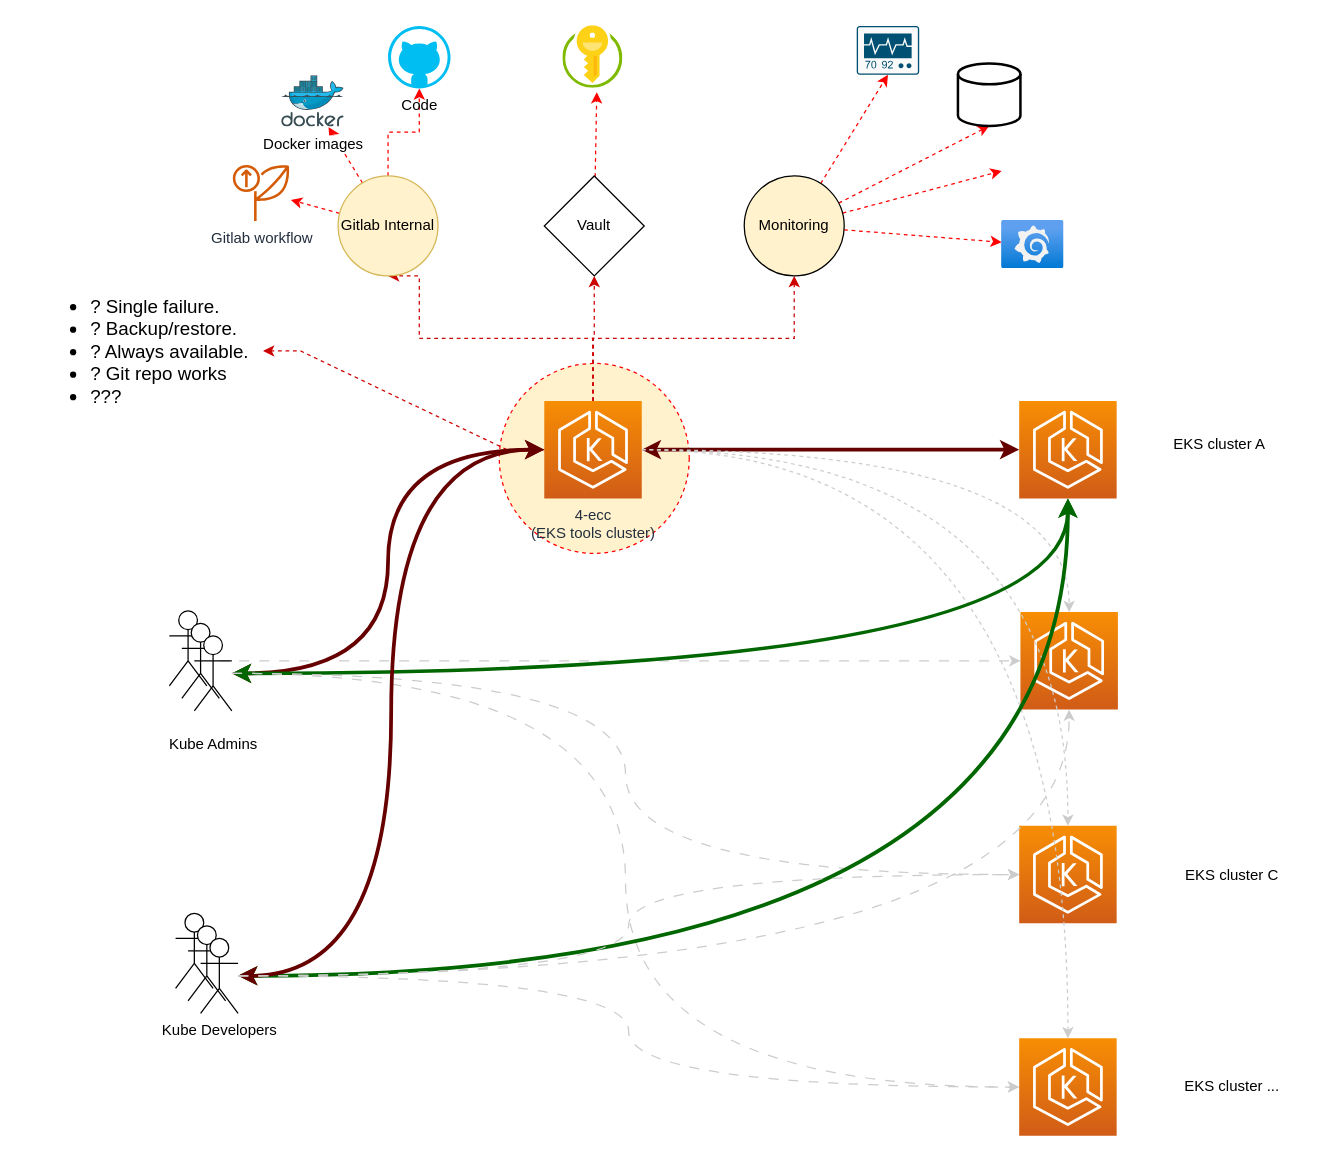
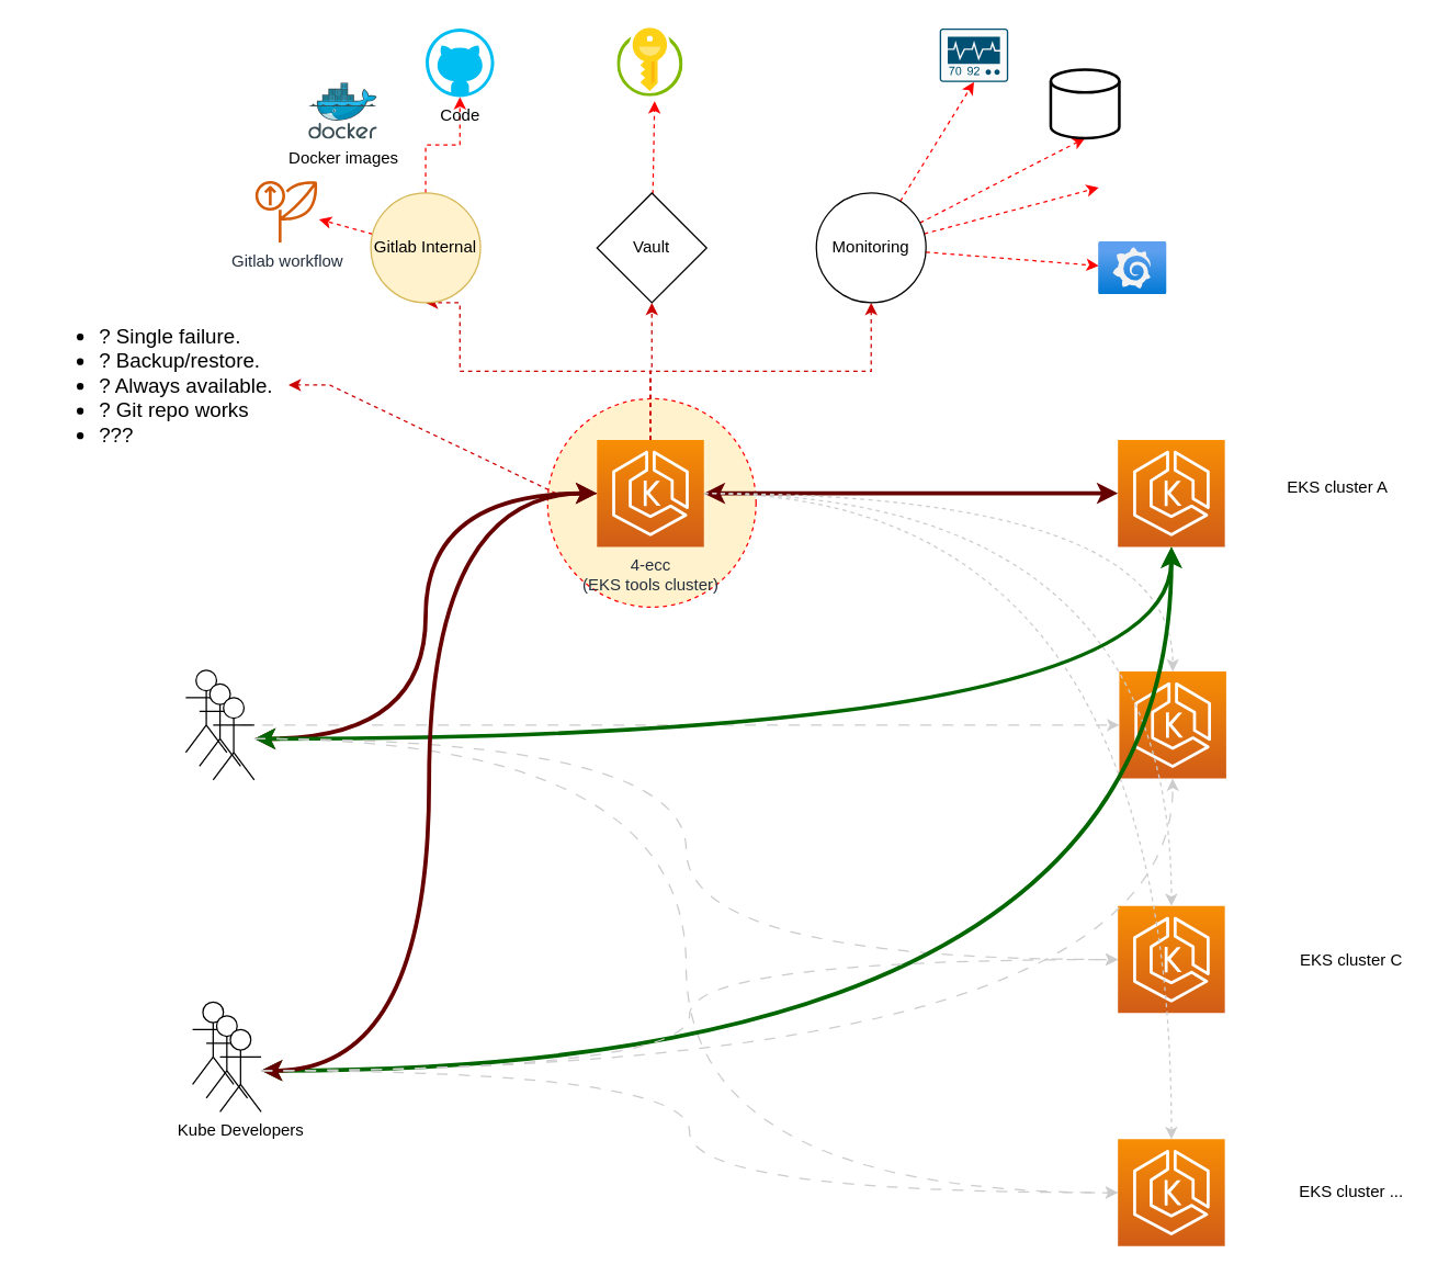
  <mxCell id="0" />
  <mxCell id="1" parent="0" />
  <mxCell id="2" value="" style="ellipse;whiteSpace=wrap;html=1;aspect=fixed;strokeColor=#FF0000;dashed=1;fillColor=#fff2cc;strokeWidth=1;" parent="1" vertex="1"><mxGeometry x="399" y="290" width="152" height="152" as="geometry" /></mxCell>
  <mxCell id="3" value="" style="sketch=0;points=[[0,0,0],[0.25,0,0],[0.5,0,0],[0.75,0,0],[1,0,0],[0,1,0],[0.25,1,0],[0.5,1,0],[0.75,1,0],[1,1,0],[0,0.25,0],[0,0.5,0],[0,0.75,0],[1,0.25,0],[1,0.5,0],[1,0.75,0]];outlineConnect=0;fontColor=#232F3E;gradientColor=#F78E04;gradientDirection=north;fillColor=#D05C17;strokeColor=#ffffff;dashed=0;verticalLabelPosition=bottom;verticalAlign=top;align=center;html=1;fontSize=12;fontStyle=0;aspect=fixed;shape=mxgraph.aws4.resourceIcon;resIcon=mxgraph.aws4.eks;" parent="1" vertex="1"><mxGeometry x="815" y="320" width="78" height="78" as="geometry" /></mxCell>
  <mxCell id="4" value="" style="sketch=0;points=[[0,0,0],[0.25,0,0],[0.5,0,0],[0.75,0,0],[1,0,0],[0,1,0],[0.25,1,0],[0.5,1,0],[0.75,1,0],[1,1,0],[0,0.25,0],[0,0.5,0],[0,0.75,0],[1,0.25,0],[1,0.5,0],[1,0.75,0]];outlineConnect=0;fontColor=#232F3E;gradientColor=#F78E04;gradientDirection=north;fillColor=#D05C17;strokeColor=#ffffff;dashed=0;verticalLabelPosition=bottom;verticalAlign=top;align=center;html=1;fontSize=12;fontStyle=0;aspect=fixed;shape=mxgraph.aws4.resourceIcon;resIcon=mxgraph.aws4.eks;" parent="1" vertex="1"><mxGeometry x="816" y="489" width="78" height="78" as="geometry" /></mxCell>
  <mxCell id="5" value="" style="sketch=0;points=[[0,0,0],[0.25,0,0],[0.5,0,0],[0.75,0,0],[1,0,0],[0,1,0],[0.25,1,0],[0.5,1,0],[0.75,1,0],[1,1,0],[0,0.25,0],[0,0.5,0],[0,0.75,0],[1,0.25,0],[1,0.5,0],[1,0.75,0]];outlineConnect=0;fontColor=#232F3E;gradientColor=#F78E04;gradientDirection=north;fillColor=#D05C17;strokeColor=#ffffff;dashed=0;verticalLabelPosition=bottom;verticalAlign=top;align=center;html=1;fontSize=12;fontStyle=0;aspect=fixed;shape=mxgraph.aws4.resourceIcon;resIcon=mxgraph.aws4.eks;" parent="1" vertex="1"><mxGeometry x="815" y="660" width="78" height="78" as="geometry" /></mxCell>
  <mxCell id="6" value="" style="sketch=0;points=[[0,0,0],[0.25,0,0],[0.5,0,0],[0.75,0,0],[1,0,0],[0,1,0],[0.25,1,0],[0.5,1,0],[0.75,1,0],[1,1,0],[0,0.25,0],[0,0.5,0],[0,0.75,0],[1,0.25,0],[1,0.5,0],[1,0.75,0]];outlineConnect=0;fontColor=#232F3E;gradientColor=#F78E04;gradientDirection=north;fillColor=#D05C17;strokeColor=#ffffff;dashed=0;verticalLabelPosition=bottom;verticalAlign=top;align=center;html=1;fontSize=12;fontStyle=0;aspect=fixed;shape=mxgraph.aws4.resourceIcon;resIcon=mxgraph.aws4.eks;" parent="1" vertex="1"><mxGeometry x="815" y="830" width="78" height="78" as="geometry" /></mxCell>
  <mxCell id="7" style="edgeStyle=orthogonalEdgeStyle;curved=1;rounded=0;orthogonalLoop=1;jettySize=auto;html=1;entryX=0;entryY=0.5;entryDx=0;entryDy=0;entryPerimeter=0;strokeColor=#660000;startArrow=classic;startFill=1;strokeWidth=3;" parent="1" source="15" target="3" edge="1"><mxGeometry relative="1" as="geometry" /></mxCell>
  <mxCell id="8" style="edgeStyle=orthogonalEdgeStyle;curved=1;rounded=0;orthogonalLoop=1;jettySize=auto;html=1;entryX=0.5;entryY=0;entryDx=0;entryDy=0;entryPerimeter=0;strokeColor=#CCCCCC;dashed=1;" parent="1" source="15" target="4" edge="1"><mxGeometry relative="1" as="geometry" /></mxCell>
  <mxCell id="9" style="edgeStyle=orthogonalEdgeStyle;curved=1;rounded=0;orthogonalLoop=1;jettySize=auto;html=1;entryX=0.5;entryY=0;entryDx=0;entryDy=0;entryPerimeter=0;strokeColor=#CCCCCC;dashed=1;" parent="1" source="15" target="5" edge="1"><mxGeometry relative="1" as="geometry" /></mxCell>
  <mxCell id="10" style="edgeStyle=orthogonalEdgeStyle;curved=1;rounded=0;orthogonalLoop=1;jettySize=auto;html=1;strokeColor=#CCCCCC;dashed=1;" parent="1" source="15" target="6" edge="1"><mxGeometry relative="1" as="geometry" /></mxCell>
  <mxCell id="11" style="edgeStyle=orthogonalEdgeStyle;rounded=0;orthogonalLoop=1;jettySize=auto;html=1;entryX=0.5;entryY=1;entryDx=0;entryDy=0;dashed=1;strokeColor=#CC0000;strokeWidth=1;startArrow=none;startFill=0;" parent="1" source="15" target="39" edge="1"><mxGeometry relative="1" as="geometry"><Array as="points"><mxPoint x="474" y="270" /><mxPoint x="335" y="270" /></Array></mxGeometry></mxCell>
  <mxCell id="12" style="edgeStyle=orthogonalEdgeStyle;rounded=0;orthogonalLoop=1;jettySize=auto;html=1;entryX=0.5;entryY=1;entryDx=0;entryDy=0;dashed=1;strokeColor=#CC0000;strokeWidth=1;startArrow=none;startFill=0;" parent="1" source="15" target="41" edge="1"><mxGeometry relative="1" as="geometry" /></mxCell>
  <mxCell id="13" style="edgeStyle=orthogonalEdgeStyle;rounded=0;orthogonalLoop=1;jettySize=auto;html=1;entryX=0.5;entryY=1;entryDx=0;entryDy=0;dashed=1;strokeColor=#CC0000;strokeWidth=1;startArrow=none;startFill=0;" parent="1" source="15" edge="1"><mxGeometry relative="1" as="geometry"><Array as="points"><mxPoint x="474" y="270" /><mxPoint x="635" y="270" /></Array><mxPoint x="635" y="220" as="targetPoint" /></mxGeometry></mxCell>
  <mxCell id="14" style="edgeStyle=entityRelationEdgeStyle;rounded=0;orthogonalLoop=1;jettySize=auto;html=1;dashed=1;strokeColor=#CC0000;strokeWidth=1;startArrow=none;startFill=0;" parent="1" source="15" target="42" edge="1"><mxGeometry relative="1" as="geometry" /></mxCell>
  <mxCell id="15" value="4-ecc &lt;br&gt;(EKS tools cluster)" style="sketch=0;points=[[0,0,0],[0.25,0,0],[0.5,0,0],[0.75,0,0],[1,0,0],[0,1,0],[0.25,1,0],[0.5,1,0],[0.75,1,0],[1,1,0],[0,0.25,0],[0,0.5,0],[0,0.75,0],[1,0.25,0],[1,0.5,0],[1,0.75,0]];outlineConnect=0;fontColor=#232F3E;gradientColor=#F78E04;gradientDirection=north;fillColor=#D05C17;strokeColor=#ffffff;dashed=0;verticalLabelPosition=bottom;verticalAlign=top;align=center;html=1;fontSize=12;fontStyle=0;aspect=fixed;shape=mxgraph.aws4.resourceIcon;resIcon=mxgraph.aws4.eks;" parent="1" vertex="1"><mxGeometry x="435" y="320" width="78" height="78" as="geometry" /></mxCell>
  <mxCell id="16" value="" style="shape=umlActor;verticalLabelPosition=bottom;verticalAlign=top;html=1;outlineConnect=0;" parent="1" vertex="1"><mxGeometry x="135" y="488" width="30" height="60" as="geometry" /></mxCell>
  <mxCell id="17" style="edgeStyle=orthogonalEdgeStyle;curved=1;rounded=0;orthogonalLoop=1;jettySize=auto;html=1;dashed=1;dashPattern=8 8;strokeColor=#CCCCCC;" parent="1" source="18" target="4" edge="1"><mxGeometry relative="1" as="geometry" /></mxCell>
  <mxCell id="18" value="" style="shape=umlActor;verticalLabelPosition=bottom;verticalAlign=top;html=1;outlineConnect=0;" parent="1" vertex="1"><mxGeometry x="145" y="498" width="30" height="60" as="geometry" /></mxCell>
  <mxCell id="19" style="edgeStyle=orthogonalEdgeStyle;curved=1;rounded=0;orthogonalLoop=1;jettySize=auto;html=1;entryX=0;entryY=0.5;entryDx=0;entryDy=0;entryPerimeter=0;strokeColor=#660000;startArrow=classic;startFill=1;strokeWidth=3;" parent="1" source="23" target="15" edge="1"><mxGeometry relative="1" as="geometry" /></mxCell>
  <mxCell id="20" style="edgeStyle=orthogonalEdgeStyle;curved=1;rounded=0;orthogonalLoop=1;jettySize=auto;html=1;strokeColor=#006600;startArrow=classic;startFill=1;strokeWidth=3;" parent="1" source="23" target="3" edge="1"><mxGeometry relative="1" as="geometry" /></mxCell>
  <mxCell id="21" style="edgeStyle=orthogonalEdgeStyle;curved=1;rounded=0;orthogonalLoop=1;jettySize=auto;html=1;entryX=0;entryY=0.5;entryDx=0;entryDy=0;entryPerimeter=0;dashed=1;dashPattern=8 8;strokeColor=#CCCCCC;" parent="1" source="23" target="5" edge="1"><mxGeometry relative="1" as="geometry" /></mxCell>
  <mxCell id="22" style="edgeStyle=orthogonalEdgeStyle;curved=1;rounded=0;orthogonalLoop=1;jettySize=auto;html=1;entryX=0;entryY=0.5;entryDx=0;entryDy=0;entryPerimeter=0;dashed=1;dashPattern=8 8;strokeColor=#CCCCCC;" parent="1" source="23" target="6" edge="1"><mxGeometry relative="1" as="geometry" /></mxCell>
  <mxCell id="23" value="" style="shape=umlActor;verticalLabelPosition=bottom;verticalAlign=top;html=1;outlineConnect=0;" parent="1" vertex="1"><mxGeometry x="155" y="508" width="30" height="60" as="geometry" /></mxCell>
  <mxCell id="24" value="" style="shape=umlActor;verticalLabelPosition=bottom;verticalAlign=top;html=1;outlineConnect=0;" parent="1" vertex="1"><mxGeometry x="140" y="730" width="30" height="60" as="geometry" /></mxCell>
  <mxCell id="25" value="" style="shape=umlActor;verticalLabelPosition=bottom;verticalAlign=top;html=1;outlineConnect=0;" parent="1" vertex="1"><mxGeometry x="150" y="740" width="30" height="60" as="geometry" /></mxCell>
  <mxCell id="26" style="edgeStyle=orthogonalEdgeStyle;curved=1;rounded=0;orthogonalLoop=1;jettySize=auto;html=1;strokeColor=#006600;startArrow=classic;startFill=1;strokeWidth=3;" parent="1" source="31" target="3" edge="1"><mxGeometry relative="1" as="geometry" /></mxCell>
  <mxCell id="27" style="edgeStyle=orthogonalEdgeStyle;curved=1;rounded=0;orthogonalLoop=1;jettySize=auto;html=1;entryX=0;entryY=0.5;entryDx=0;entryDy=0;entryPerimeter=0;strokeColor=#660000;startArrow=classic;startFill=1;strokeWidth=3;" parent="1" source="31" target="15" edge="1"><mxGeometry relative="1" as="geometry" /></mxCell>
  <mxCell id="28" style="edgeStyle=orthogonalEdgeStyle;curved=1;rounded=0;orthogonalLoop=1;jettySize=auto;html=1;dashed=1;dashPattern=8 8;strokeColor=#CCCCCC;" parent="1" source="31" target="4" edge="1"><mxGeometry relative="1" as="geometry" /></mxCell>
  <mxCell id="29" style="edgeStyle=orthogonalEdgeStyle;curved=1;rounded=0;orthogonalLoop=1;jettySize=auto;html=1;entryX=0;entryY=0.5;entryDx=0;entryDy=0;entryPerimeter=0;dashed=1;dashPattern=8 8;strokeColor=#CCCCCC;" parent="1" source="31" target="5" edge="1"><mxGeometry relative="1" as="geometry" /></mxCell>
  <mxCell id="30" style="edgeStyle=orthogonalEdgeStyle;curved=1;rounded=0;orthogonalLoop=1;jettySize=auto;html=1;entryX=0;entryY=0.5;entryDx=0;entryDy=0;entryPerimeter=0;dashed=1;dashPattern=8 8;strokeColor=#CCCCCC;" parent="1" source="31" target="6" edge="1"><mxGeometry relative="1" as="geometry" /></mxCell>
  <mxCell id="31" value="Kube Developers" style="shape=umlActor;verticalLabelPosition=bottom;verticalAlign=top;html=1;outlineConnect=0;" parent="1" vertex="1"><mxGeometry x="160" y="750" width="30" height="60" as="geometry" /></mxCell>
- <mxCell id="32" value="Kube Admins" style="text;html=1;align=center;verticalAlign=middle;resizable=0;points=[];autosize=1;strokeColor=none;fillColor=none;" parent="1" vertex="1"><mxGeometry x="125" y="580" width="90" height="30" as="geometry" /></mxCell>
  <mxCell id="33" value="EKS cluster A" style="text;html=1;align=center;verticalAlign=middle;resizable=0;points=[];autosize=1;strokeColor=none;fillColor=none;" parent="1" vertex="1"><mxGeometry x="925" y="340" width="100" height="30" as="geometry" /></mxCell>
  <mxCell id="34" value="EKS cluster C" style="text;html=1;align=center;verticalAlign=middle;resizable=0;points=[];autosize=1;strokeColor=none;fillColor=none;" parent="1" vertex="1"><mxGeometry x="935" y="685" width="100" height="30" as="geometry" /></mxCell>
  <mxCell id="35" value="EKS cluster ..." style="text;html=1;align=center;verticalAlign=middle;resizable=0;points=[];autosize=1;strokeColor=none;fillColor=none;" parent="1" vertex="1"><mxGeometry x="935" y="854" width="100" height="30" as="geometry" /></mxCell>
  <mxCell id="36" style="edgeStyle=orthogonalEdgeStyle;rounded=0;orthogonalLoop=1;jettySize=auto;html=1;dashed=1;strokeColor=#FF0000;" parent="1" source="39" target="48" edge="1"><mxGeometry relative="1" as="geometry" /></mxCell>
- <mxCell id="37" style="rounded=0;orthogonalLoop=1;jettySize=auto;html=1;dashed=1;strokeColor=#FF0000;" parent="1" source="39" target="49" edge="1"><mxGeometry relative="1" as="geometry" /></mxCell>
  <mxCell id="38" style="rounded=0;orthogonalLoop=1;jettySize=auto;html=1;dashed=1;strokeColor=#FF0000;" parent="1" source="39" target="50" edge="1"><mxGeometry relative="1" as="geometry" /></mxCell>
  <mxCell id="39" value="Gitlab Internal" style="ellipse;whiteSpace=wrap;html=1;aspect=fixed;fillColor=#fff2cc;strokeColor=#d6b656;" parent="1" vertex="1"><mxGeometry x="270" y="140" width="80" height="80" as="geometry" /></mxCell>
  <mxCell id="40" style="edgeStyle=none;rounded=0;orthogonalLoop=1;jettySize=auto;html=1;entryX=0.563;entryY=1.06;entryDx=0;entryDy=0;entryPerimeter=0;dashed=1;strokeColor=#FF0000;" parent="1" source="41" target="51" edge="1"><mxGeometry relative="1" as="geometry" /></mxCell>
  <mxCell id="41" value="Vault" style="rhombus;whiteSpace=wrap;html=1;aspect=fixed;" parent="1" vertex="1"><mxGeometry x="435" y="140" width="80" height="80" as="geometry" /></mxCell>
  <mxCell id="42" value="&lt;ul style=&quot;font-size: 15px;&quot;&gt;&lt;li style=&quot;text-align: justify; font-size: 15px;&quot;&gt;? Single failure.&lt;/li&gt;&lt;li style=&quot;text-align: justify; font-size: 15px;&quot;&gt;? Backup/restore.&lt;/li&gt;&lt;li style=&quot;text-align: justify; font-size: 15px;&quot;&gt;? Always available.&lt;br style=&quot;font-size: 15px;&quot;&gt;&lt;/li&gt;&lt;li style=&quot;text-align: justify; font-size: 15px;&quot;&gt;? Git repo works&lt;/li&gt;&lt;li style=&quot;text-align: justify; font-size: 15px;&quot;&gt;???&lt;/li&gt;&lt;/ul&gt;" style="text;html=1;align=center;verticalAlign=middle;resizable=0;points=[];autosize=1;strokeColor=none;fillColor=none;fontSize=15;fontColor=#000000;" parent="1" vertex="1"><mxGeometry x="20" y="215" width="190" height="130" as="geometry" /></mxCell>
  <mxCell id="43" style="edgeStyle=none;rounded=0;orthogonalLoop=1;jettySize=auto;html=1;entryX=0.5;entryY=1;entryDx=0;entryDy=0;entryPerimeter=0;dashed=1;strokeColor=#FF0000;" parent="1" source="47" target="52" edge="1"><mxGeometry relative="1" as="geometry" /></mxCell>
  <mxCell id="44" style="edgeStyle=none;rounded=0;orthogonalLoop=1;jettySize=auto;html=1;entryX=0.5;entryY=1;entryDx=0;entryDy=0;entryPerimeter=0;dashed=1;strokeColor=#FF0000;" parent="1" source="47" target="55" edge="1"><mxGeometry relative="1" as="geometry" /></mxCell>
  <mxCell id="45" style="edgeStyle=none;rounded=0;orthogonalLoop=1;jettySize=auto;html=1;entryX=0;entryY=0.5;entryDx=0;entryDy=0;dashed=1;strokeColor=#FF0000;" parent="1" source="47" target="53" edge="1"><mxGeometry relative="1" as="geometry" /></mxCell>
  <mxCell id="46" style="edgeStyle=none;rounded=0;orthogonalLoop=1;jettySize=auto;html=1;dashed=1;strokeColor=#FF0000;" parent="1" source="47" target="54" edge="1"><mxGeometry relative="1" as="geometry" /></mxCell>
- <mxCell id="47" value="Monitoring" style="ellipse;whiteSpace=wrap;html=1;aspect=fixed;fillColor=#fff2cc;" parent="1" vertex="1"><mxGeometry x="595" y="140" width="80" height="80" as="geometry" /></mxCell>
+ <mxCell id="47" value="Monitoring" style="ellipse;whiteSpace=wrap;html=1;aspect=fixed;" parent="1" vertex="1"><mxGeometry x="595" y="140" width="80" height="80" as="geometry" /></mxCell>
  <mxCell id="48" value="Code" style="verticalLabelPosition=bottom;html=1;verticalAlign=top;align=center;strokeColor=none;fillColor=#00BEF2;shape=mxgraph.azure.github_code;pointerEvents=1;" parent="1" vertex="1"><mxGeometry x="310" y="20" width="50" height="50" as="geometry" /></mxCell>
  <mxCell id="49" value="Docker images" style="sketch=0;aspect=fixed;html=1;points=[];align=center;image;fontSize=12;image=img/lib/mscae/Docker.svg;" parent="1" vertex="1"><mxGeometry x="225" y="60" width="50" height="41" as="geometry" /></mxCell>
  <mxCell id="50" value="Gitlab workflow" style="sketch=0;outlineConnect=0;fontColor=#232F3E;gradientColor=none;fillColor=#D45B07;strokeColor=none;dashed=0;verticalLabelPosition=bottom;verticalAlign=top;align=center;html=1;fontSize=12;fontStyle=0;aspect=fixed;pointerEvents=1;shape=mxgraph.aws4.deployment;" parent="1" vertex="1"><mxGeometry y="130" width="48" height="46" as="geometry" x="185" /></mxCell>
  <mxCell id="51" value="" style="sketch=0;aspect=fixed;html=1;points=[];align=center;image;fontSize=12;image=img/lib/mscae/Key_Vaults.svg;" parent="1" vertex="1"><mxGeometry x="450" y="20" width="48" height="50" as="geometry" /></mxCell>
  <mxCell id="52" value="" style="sketch=0;points=[[0.015,0.015,0],[0.985,0.015,0],[0.985,0.985,0],[0.015,0.985,0],[0.25,0,0],[0.5,0,0],[0.75,0,0],[1,0.25,0],[1,0.5,0],[1,0.75,0],[0.75,1,0],[0.5,1,0],[0.25,1,0],[0,0.75,0],[0,0.5,0],[0,0.25,0]];verticalLabelPosition=bottom;html=1;verticalAlign=top;aspect=fixed;align=center;pointerEvents=1;shape=mxgraph.cisco19.rect;prIcon=monitor;fillColor=#FAFAFA;strokeColor=#005073;" parent="1" vertex="1"><mxGeometry x="685" y="20" width="50" height="39.06" as="geometry" /></mxCell>
  <mxCell id="53" value="" style="shape=image;html=1;verticalAlign=top;verticalLabelPosition=bottom;labelBackgroundColor=#ffffff;imageAspect=0;aspect=fixed;image=https://cdn1.iconfinder.com/data/icons/ui-essential-17/32/UI_Essential_Outline_1_essential-app-ui-sound-speaker-128.png" parent="1" vertex="1"><mxGeometry x="801" y="111" width="50" height="50" as="geometry" /></mxCell>
  <mxCell id="54" value="" style="aspect=fixed;html=1;points=[];align=center;image;fontSize=12;image=img/lib/azure2/other/Grafana.svg;" parent="1" vertex="1"><mxGeometry x="801" y="175.59" width="50" height="38.82" as="geometry" /></mxCell>
  <mxCell id="55" value="" style="strokeWidth=2;html=1;shape=mxgraph.flowchart.database;whiteSpace=wrap;" parent="1" vertex="1"><mxGeometry x="766" y="50" width="50" height="50" as="geometry" /></mxCell>
  <mxCell id="56" value="" style="shape=image;html=1;verticalAlign=top;verticalLabelPosition=bottom;labelBackgroundColor=#ffffff;imageAspect=0;aspect=fixed;image=https://cdn4.iconfinder.com/data/icons/success-filloutline/64/idea-read-knowledge-light_bulb-thinking-128.png;dashed=1;strokeColor=#FF0000;strokeWidth=1;" vertex="1" parent="1"><mxGeometry x="35" y="176" width="50" height="50" as="geometry" /></mxCell>
